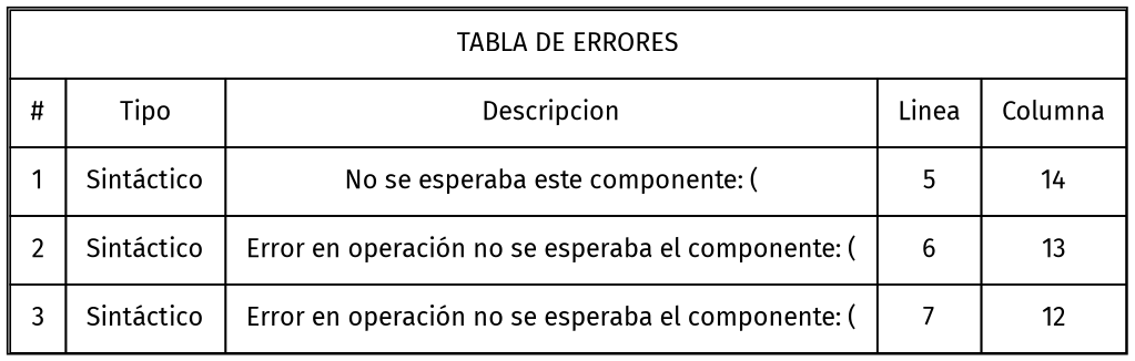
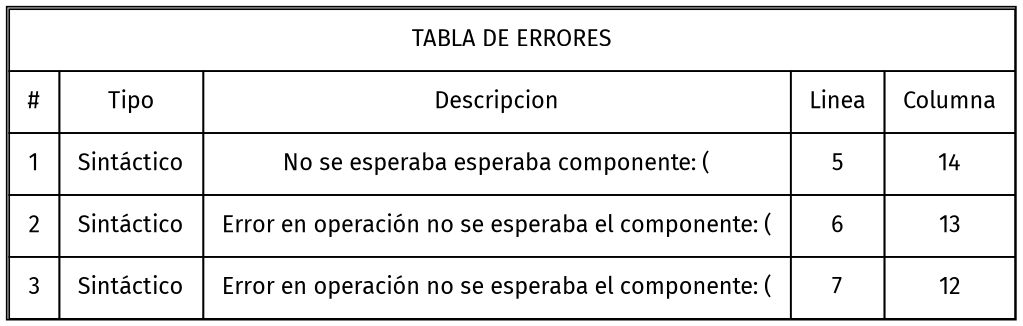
  digraph {
    forcelabels=true
    rankdir=TB
    fontname="Fira Sans"
-   n1 [label=<<table border = '1' cellboder = '1' cellspacing='0' cellpadding='10'> <tr> <td COLSPAN = '5'>TABLA DE ERRORES</td> </tr> <tr> <td>#</td> <td>Tipo</td> <td>Descripcion</td> <td>Linea</td> <td>Columna</td> </tr> <tr> <td>1</td> <td>Sintáctico</td> <td>No se esperaba este componente: (</td> <td>5</td> <td>14</td> </tr> <tr> <td>2</td> <td>Sintáctico</td> <td>Error en operación no se esperaba el componente: (</td> <td>6</td> <td>13</td> </tr> <tr> <td>3</td> <td>Sintáctico</td> <td>Error en operación no se esperaba el componente: (</td> <td>7</td> <td>12</td> </tr> </table>> shape=plain fontname="Fira Sans"]
+   n1 [label=<<table border = '1' cellboder = '1' cellspacing='0' cellpadding='10'> <tr> <td COLSPAN = '5'>TABLA DE ERRORES</td> </tr> <tr> <td>#</td> <td>Tipo</td> <td>Descripcion</td> <td>Linea</td> <td>Columna</td> </tr> <tr> <td>1</td> <td>Sintáctico</td> <td>No se esperaba esperaba componente: (</td> <td>5</td> <td>14</td> </tr> <tr> <td>2</td> <td>Sintáctico</td> <td>Error en operación no se esperaba el componente: (</td> <td>6</td> <td>13</td> </tr> <tr> <td>3</td> <td>Sintáctico</td> <td>Error en operación no se esperaba el componente: (</td> <td>7</td> <td>12</td> </tr> </table>> shape=plain fontname="Fira Sans"]
  }
